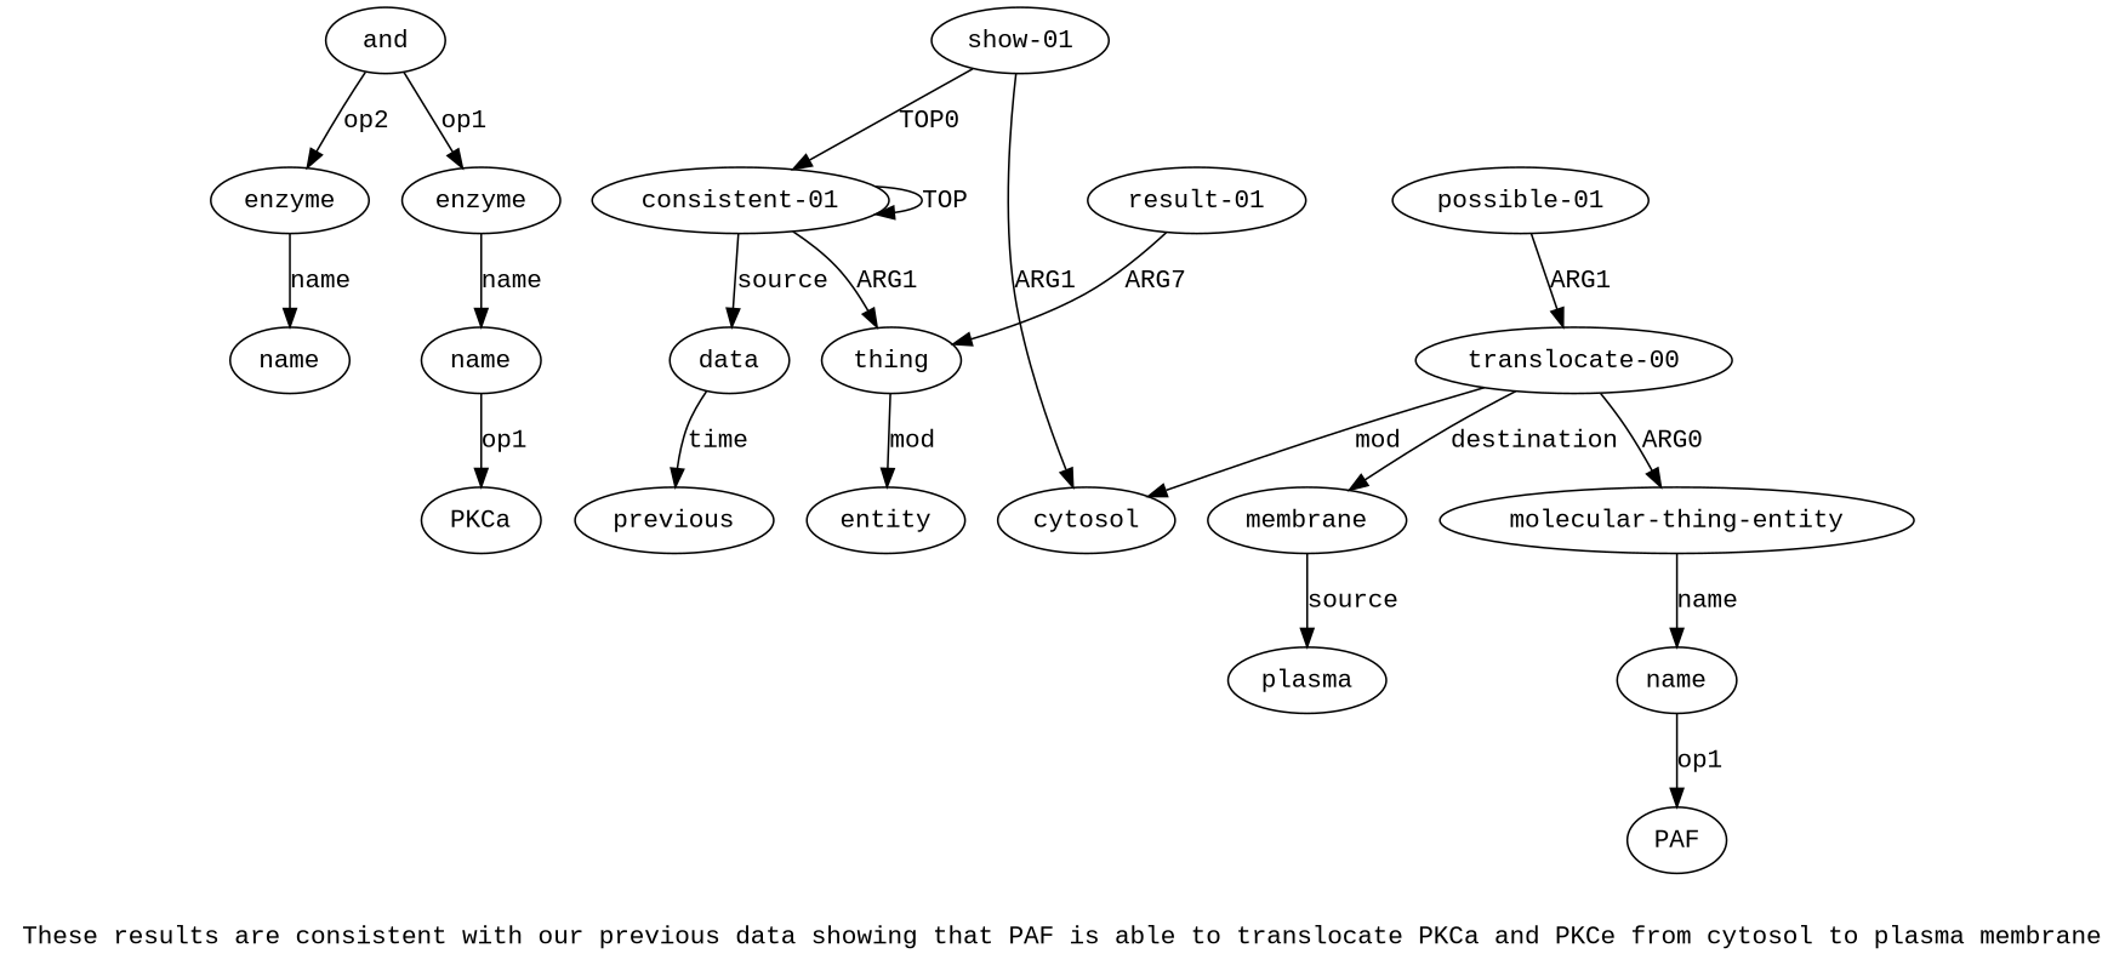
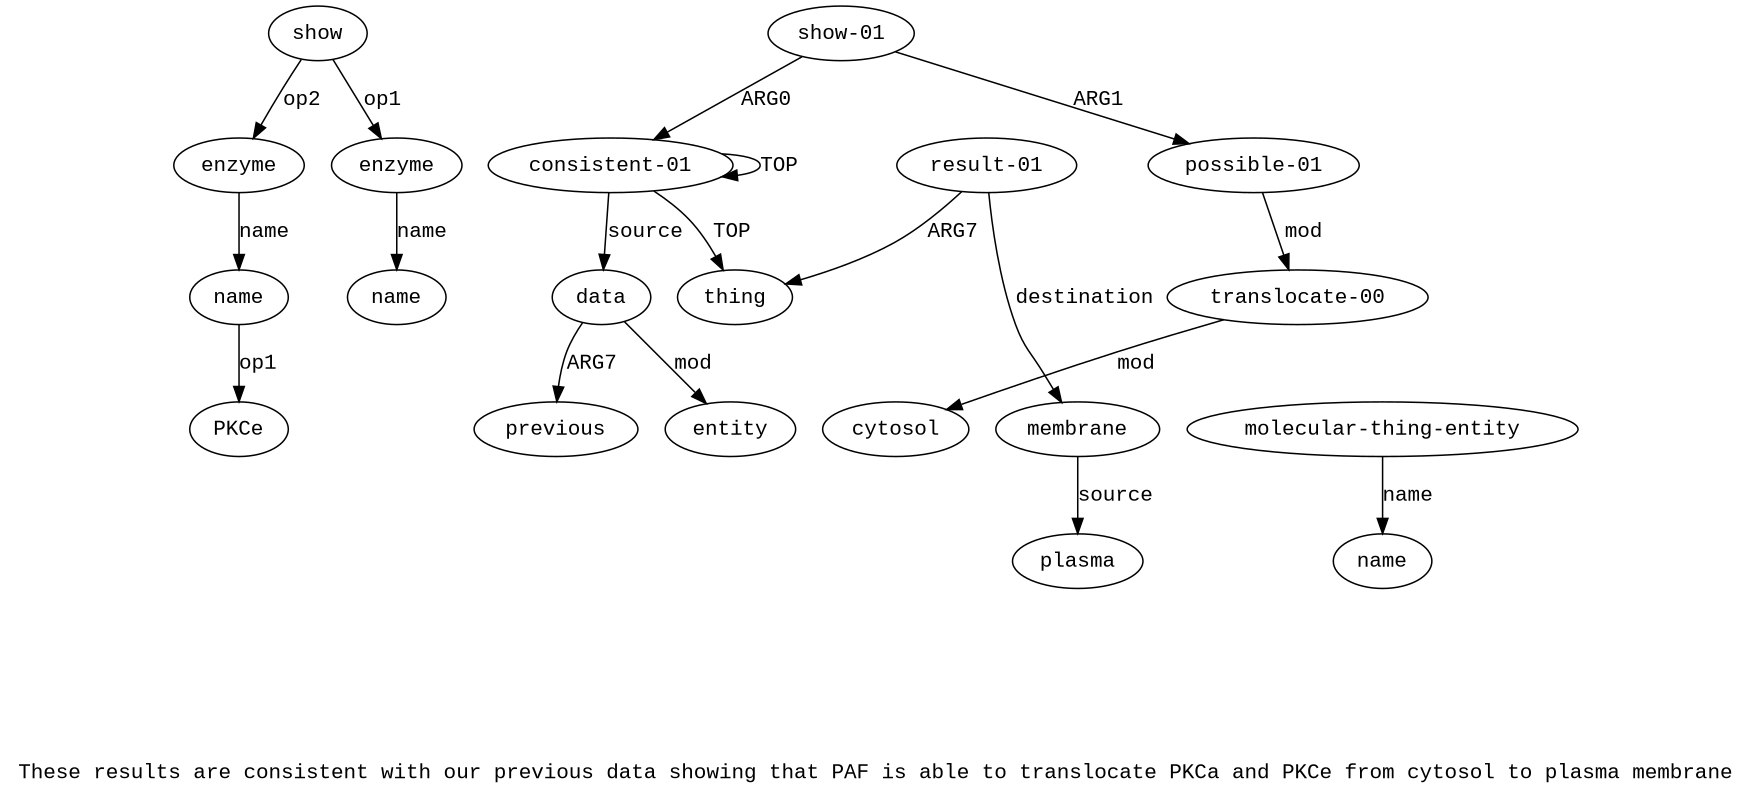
  digraph {
    fontname="Liberation Mono"
    label="These results are consistent with our previous data showing that PAF is able to translocate PKCa and PKCe from cytosol to plasma membrane"
    node [color=black fontname="Liberation Mono" gold_ind=-1 gold_label=name test_ind=-1 test_label=name]
    edge [color=black fontname="Liberation Mono" gold_label=op1 test_label=op1]
-   n2 [gold_label=PAF label=PAF test_label=PAF]
-   n3 [gold_label=PKCa label=PKCa test_label=PKCa]
+   n1 [gold_label=PKCe label=PKCe test_label=PKCe]
    n4 [gold_ind=15 gold_label=enzyme label=enzyme test_ind=15 test_label=enzyme]
    n5 [gold_ind=16 label=name test_ind=16]
    n6 [gold_ind=14 label=name test_ind=14]
    n7 [gold_ind=17 gold_label=cytosol label=cytosol test_ind=17 test_label=cytosol]
    n8 [gold_ind=11 label=name test_ind=11]
    n9 [gold_ind=10 gold_label="molecular-physical-entity" label="molecular-thing-entity" test_ind=10 test_label="molecular-physical-entity"]
    n10 [gold_ind=13 gold_label=enzyme label=enzyme test_ind=13 test_label=enzyme]
-   n11 [gold_ind=12 gold_label=and label=and test_ind=12 test_label=and]
+   n11 [gold_ind=12 gold_label=and label=show test_ind=12 test_label=and]
    n12 [gold_ind=19 gold_label=plasma label=plasma test_ind=19 test_label=plasma]
    n13 [gold_ind=18 gold_label=membrane label=membrane test_ind=18 test_label=membrane]
    n14 [gold_ind=1 gold_label=thing label=thing test_ind=1 test_label=thing]
    n15 [gold_ind=3 gold_label=this label=entity test_ind=3 test_label=this]
    n16 [gold_ind=0 gold_label="consistent-01" label="consistent-01" test_ind=0 test_label="consistent-01"]
    n17 [gold_ind=4 gold_label=data label=data test_ind=4 test_label=data]
    n18 [gold_ind=6 gold_label=previous label=previous test_ind=6 test_label=previous]
    n19 [gold_ind=2 gold_label="result-01" label="result-01" test_ind=2 test_label="result-01"]
    n20 [gold_ind=7 gold_label="show-01" label="show-01" test_ind=7 test_label="show-01"]
    n21 [gold_ind=8 gold_label="possible-01" label="possible-01" test_ind=8 test_label="possible-01"]
    n22 [gold_ind=9 gold_label="translocate-00" label="translocate-00" test_ind=9 test_label="translocate-00"]
    n4 -> n5 [gold_label=name label=name test_label=name]
-   n6 -> n3 [label=op1]
-   n8 -> n2 [label=op1]
+   n5 -> n1 [label=op1]
    n9 -> n8 [gold_label=name label=name test_label=name]
    n10 -> n6 [gold_label=name label=name test_label=name]
    n11 -> n4 [gold_label=op2 label=op2 test_label=op2]
    n11 -> n10 [label=op1]
    n13 -> n12 [gold_label=mod label=source test_label=mod]
-   n14 -> n15 [gold_label=mod label=mod test_label=mod]
-   n16 -> n14 [gold_label=ARG1 label=ARG1 test_label=ARG1]
+   n17 -> n15 [gold_label=mod label=mod test_label=mod]
+   n16 -> n14 [gold_label=ARG1 label=TOP test_label=ARG1]
    n16 -> n16 [gold_label=TOP label=TOP test_label=TOP]
    n16 -> n17 [gold_label=ARG2 label=source test_label=ARG2]
-   n17 -> n18 [gold_label=time label=time test_label=time]
+   n17 -> n18 [gold_label=time label=ARG7 test_label=time]
    n19 -> n14 [gold_label=ARG2 label=ARG7 test_label=ARG2]
-   n20 -> n16 [gold_label=ARG0 label=TOP0 test_label=ARG0]
-   n20 -> n7 [gold_label=ARG1 label=ARG1 test_label=ARG1]
-   n21 -> n22 [gold_label=ARG1 label=ARG1 test_label=ARG1]
+   n20 -> n16 [gold_label=ARG0 label=ARG0 test_label=ARG0]
+   n20 -> n21 [gold_label=ARG1 label=ARG1 test_label=ARG1]
+   n21 -> n22 [gold_label=ARG1 label=mod test_label=ARG1]
    n22 -> n7 [gold_label=source label=mod test_label=source]
-   n22 -> n9 [gold_label=ARG0 label=ARG0 test_label=ARG0]
-   n22 -> n13 [gold_label=destination label=destination test_label=destination]
+   n19 -> n13 [gold_label=destination label=destination test_label=destination]
  }
